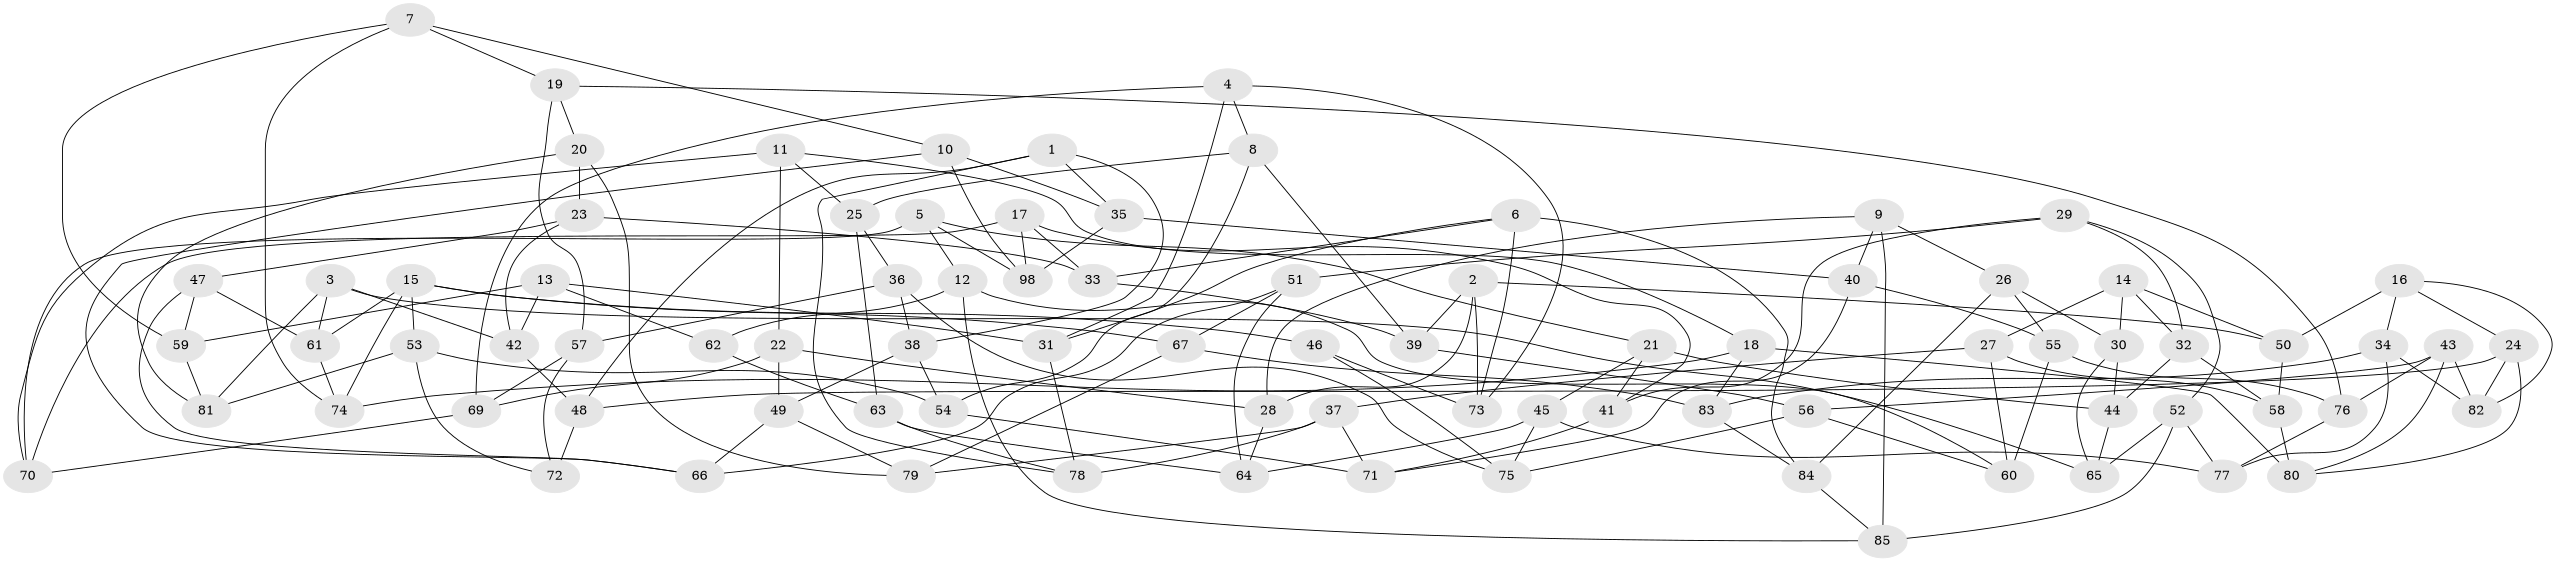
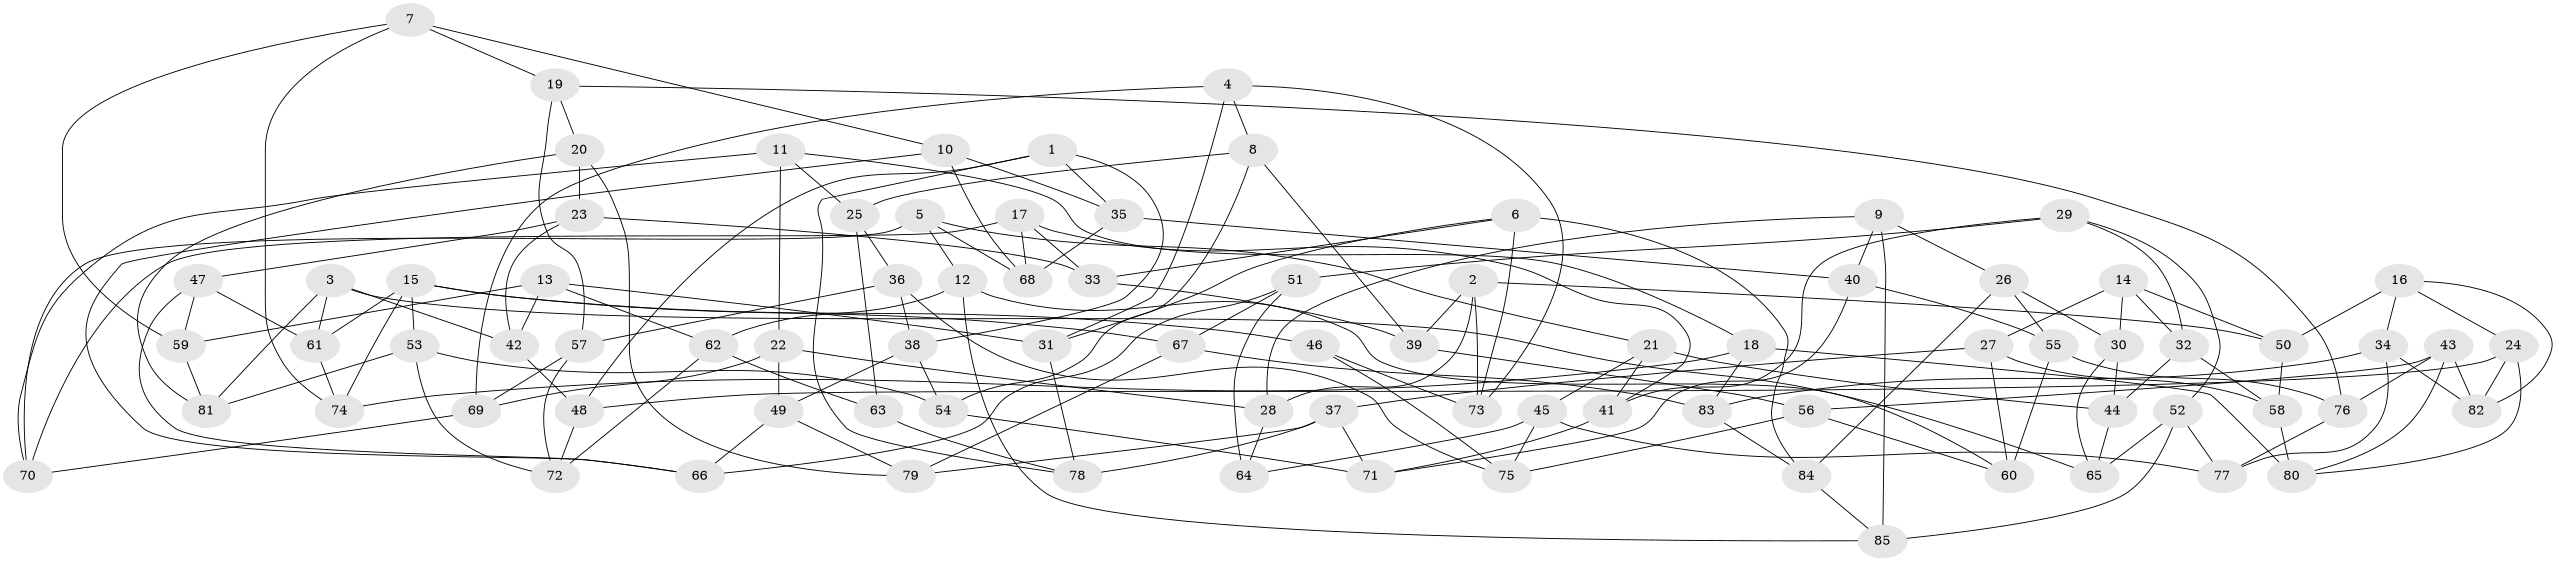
  graph {
    node [color=gray90 style=filled]
    1
    35
    38
    48
    78
-   68 [label=98]
+   68
    40
    54
    49
    72
    2
    28
    39
    50
    73
    64
    56
    58
    3
    42
    61
    65
    81
    74
    4
    8
    31
    69
    25
    70
    5
    12
    21
    85
    60
    62
    41
    44
    45
    6
    33
    84
    7
    10
    19
    59
    66
    20
    57
    76
    36
    63
    71
    9
    26
    30
    55
    11
    18
    22
    80
    83
    13
    14
    27
    32
    37
    15
    46
    53
    67
    75
    79
    16
    24
    34
    82
    77
    17
    23
    47
    29
    51
    52
    43
    1 -- 35
    1 -- 38
    1 -- 48
    1 -- 78
    35 -- 68
    35 -- 40
    38 -- 54
    38 -- 49
    48 -- 72
    40 -- 71
    40 -- 55
    54 -- 71
    49 -- 66
    49 -- 79
    2 -- 28
    2 -- 39
    2 -- 50
    2 -- 73
    28 -- 64
    39 -- 56
    50 -- 58
    56 -- 60
    56 -- 75
    58 -- 80
    3 -- 42
    3 -- 61
    3 -- 65
    3 -- 81
    42 -- 48
    61 -- 74
    4 -- 73
    4 -- 8
    4 -- 31
    4 -- 69
    8 -- 54
    8 -- 39
    8 -- 25
    31 -- 78
    69 -- 70
    25 -- 36
    25 -- 63
    5 -- 68
    5 -- 70
    5 -- 12
    5 -- 21
    12 -- 85
    12 -- 60
    12 -- 62
    21 -- 41
    21 -- 44
    21 -- 45
+   62 -- 72
    62 -- 63
    41 -- 71
    44 -- 65
    45 -- 64
    45 -- 75
    45 -- 77
    6 -- 73
    6 -- 31
    6 -- 33
    6 -- 84
    33 -- 39
    84 -- 85
    7 -- 74
    7 -- 10
    7 -- 19
    7 -- 59
    10 -- 35
    10 -- 68
    10 -- 66
    19 -- 20
    19 -- 57
    19 -- 76
    59 -- 81
    20 -- 81
    20 -- 79
    20 -- 23
    57 -- 72
    57 -- 69
    76 -- 77
    36 -- 38
    36 -- 57
    36 -- 75
    63 -- 78
-   63 -- 64
    9 -- 40
    9 -- 28
    9 -- 85
    9 -- 26
    26 -- 84
    26 -- 30
    26 -- 55
    30 -- 65
    30 -- 44
    55 -- 60
    55 -- 76
    11 -- 25
    11 -- 70
    11 -- 18
    11 -- 22
    18 -- 74
    18 -- 80
    18 -- 83
    22 -- 49
    22 -- 28
    22 -- 69
    83 -- 84
    13 -- 42
    13 -- 31
    13 -- 62
    13 -- 59
    14 -- 50
    14 -- 30
    14 -- 27
    14 -- 32
    27 -- 58
    27 -- 60
    27 -- 37
    32 -- 58
    32 -- 44
    37 -- 78
    37 -- 71
    37 -- 79
    15 -- 61
    15 -- 74
    15 -- 46
    15 -- 53
    15 -- 67
    46 -- 73
    46 -- 75
    53 -- 54
    53 -- 72
    53 -- 81
    67 -- 83
    67 -- 79
    16 -- 50
    16 -- 24
    16 -- 34
    16 -- 82
    24 -- 48
    24 -- 80
    24 -- 82
    34 -- 83
    34 -- 82
    34 -- 77
    17 -- 68
    17 -- 70
    17 -- 41
    17 -- 33
    23 -- 42
    23 -- 33
    23 -- 47
    47 -- 61
    47 -- 59
    47 -- 66
    29 -- 41
    29 -- 32
    29 -- 51
    29 -- 52
    51 -- 64
    51 -- 66
    51 -- 67
    52 -- 65
    52 -- 85
    52 -- 77
    43 -- 56
    43 -- 76
    43 -- 80
    43 -- 82
  }
